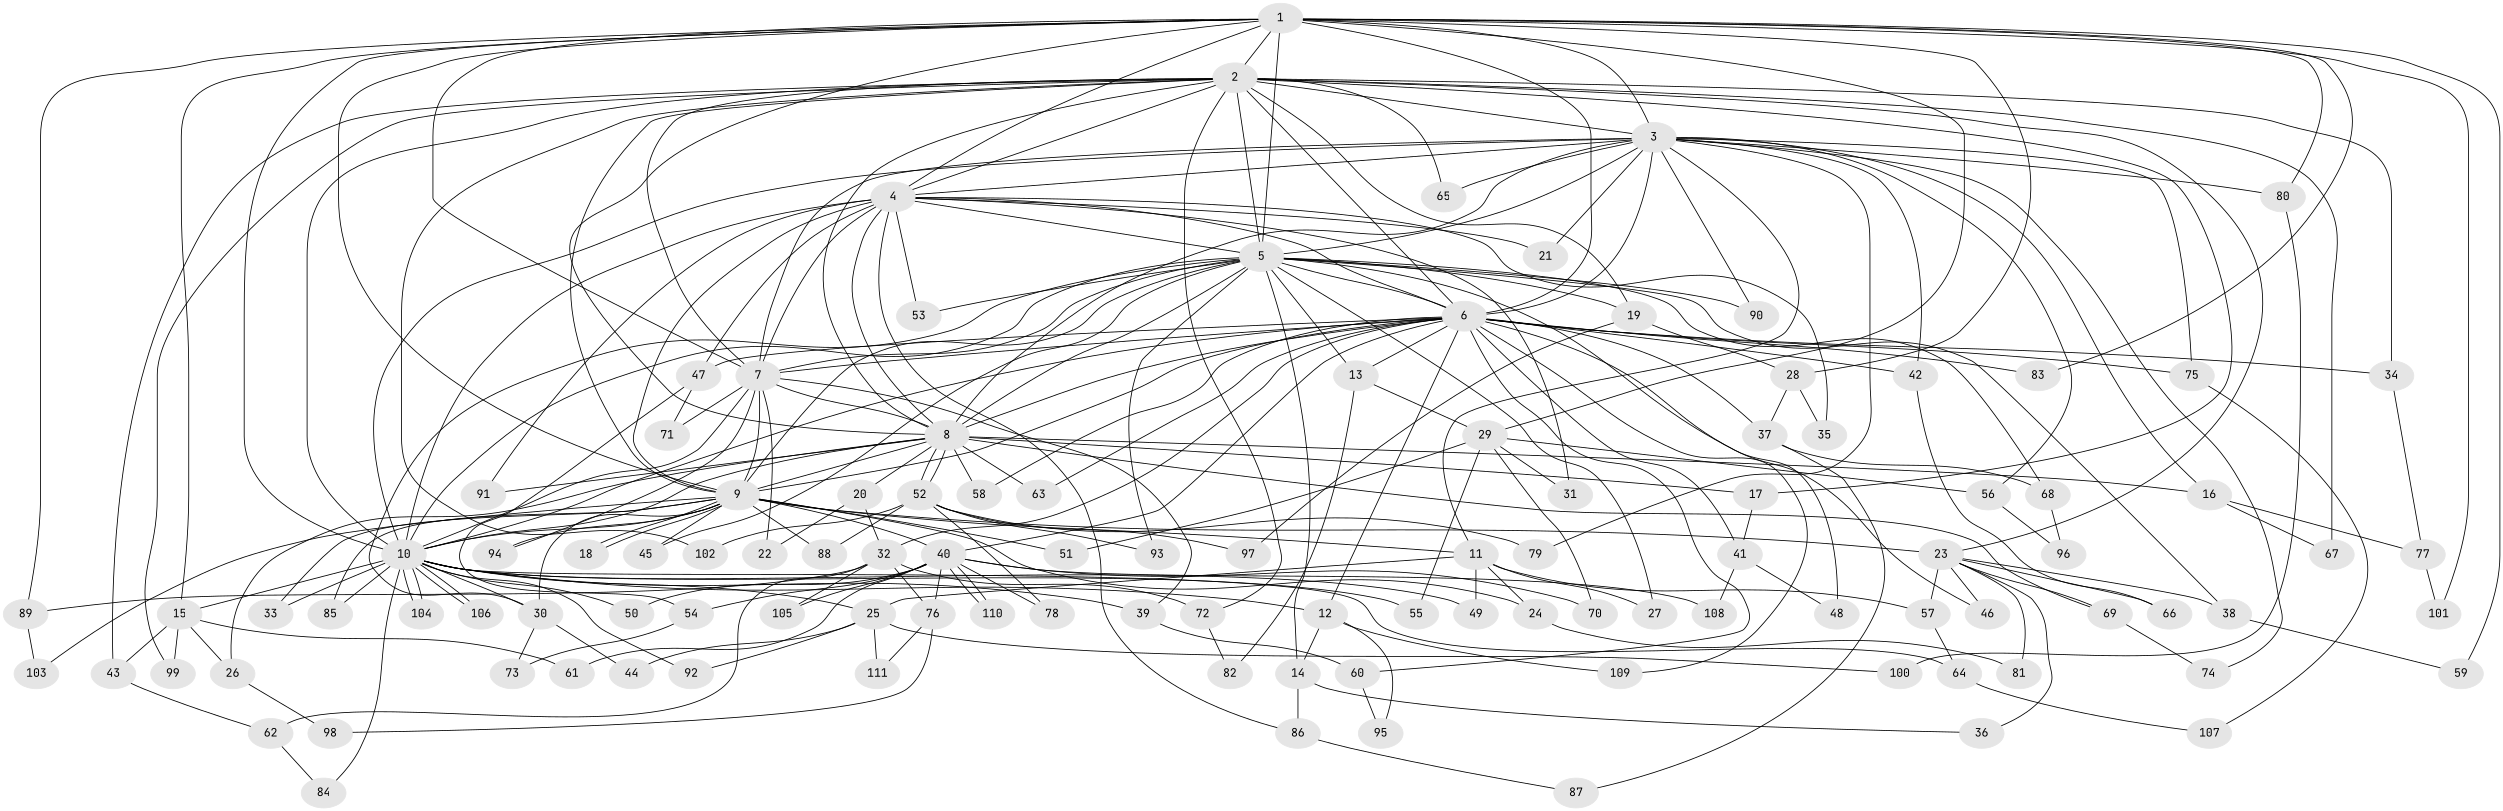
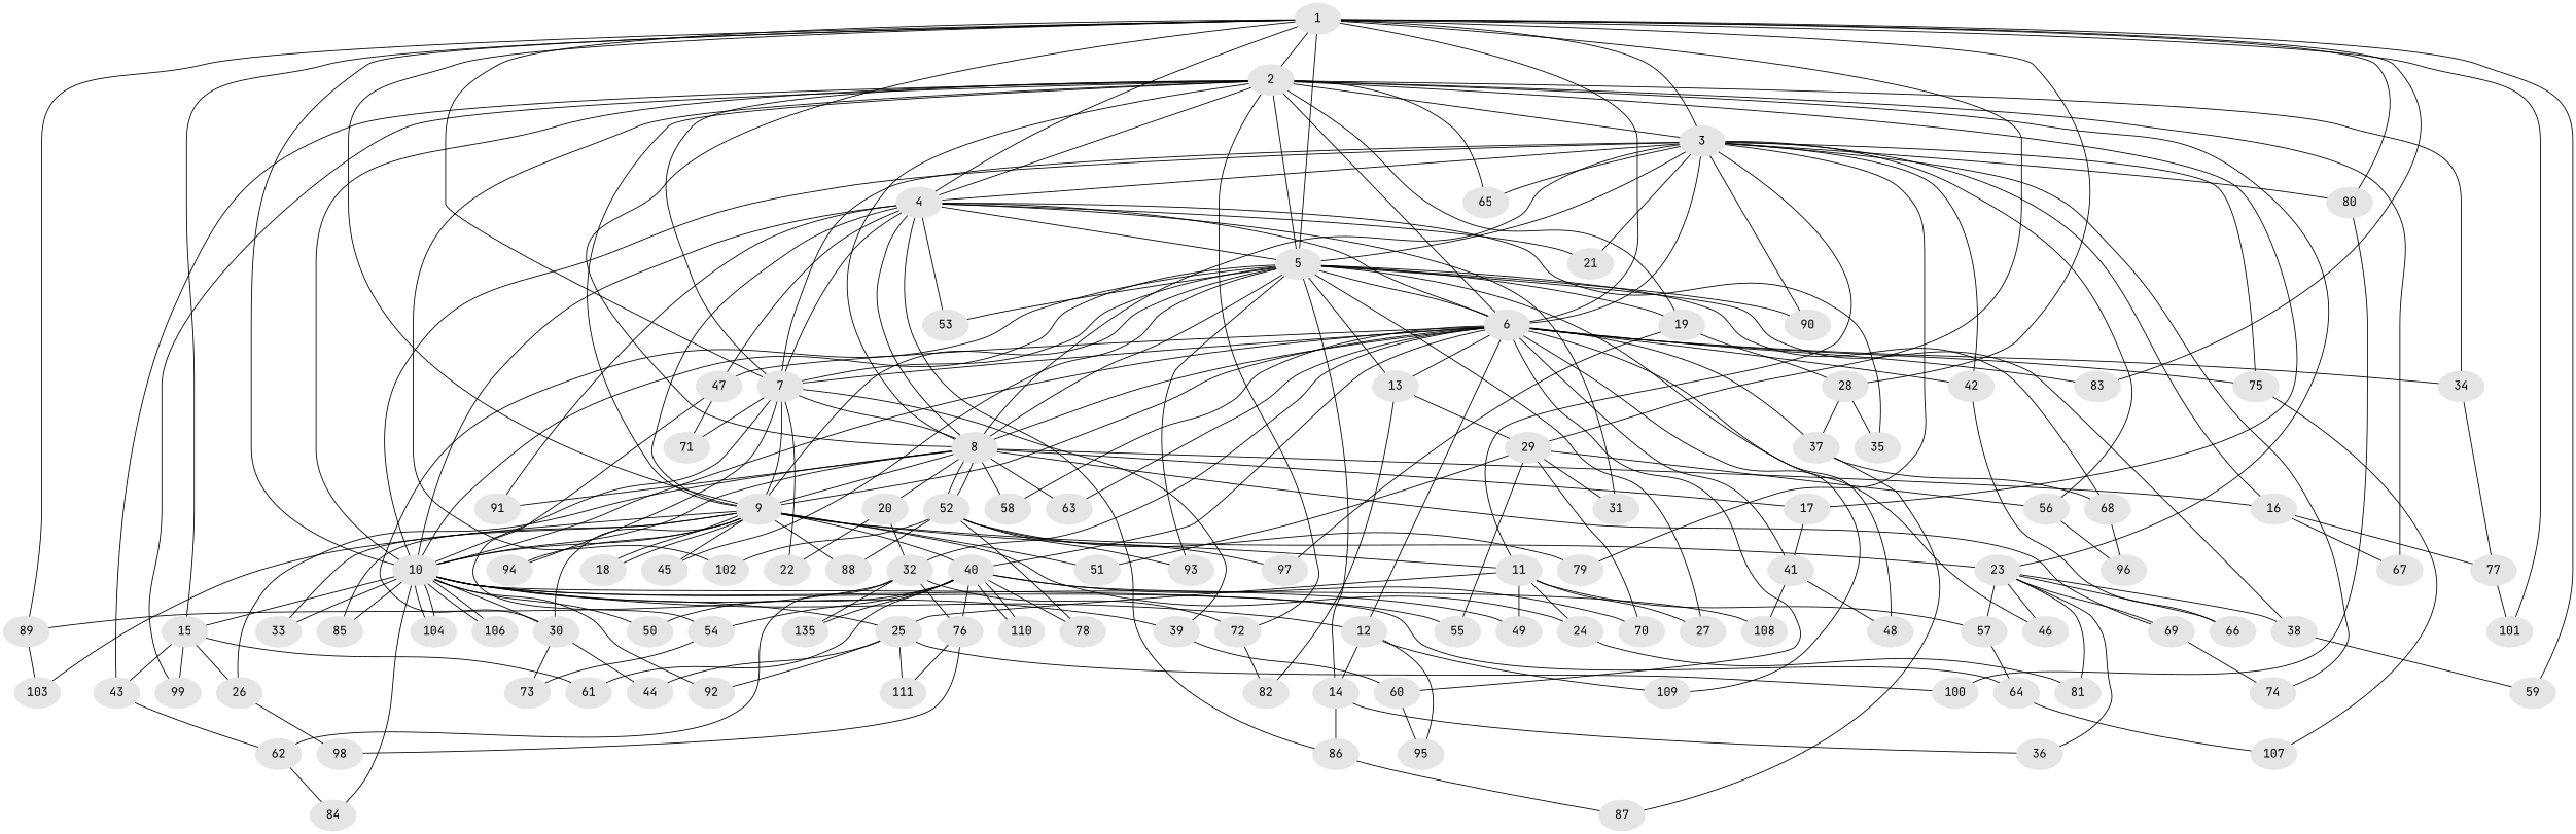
  graph {
    fontname="JetBrains Mono"
    node [color=gray90 fontname="JetBrains Mono" style=filled]
    edge [fontname="JetBrains Mono"]
    1
    2
    3
    4
    5
    6
    7
    8
    9
    10
    15
    28
    29
    59
    80
    83
    89
    101
    17
    19
    23
    34
    43
    65
    67
    72
    99
    102
    11
    16
    21
    42
    56
    74
    75
    79
    90
    31
    35
    47
    53
    86
    91
    13
    14
    27
    30
    38
    45
    48
    68
    93
    12
    32
    37
    40
    41
    46
    58
    60
    63
    109
    22
    39
    71
    94
    20
    26
    52
    69
    18
    24
    33
    51
    85
    88
    103
    25
    49
    50
    55
    64
    84
    92
    104
    106
    61
    70
    100
    97
    57
    36
    66
    81
    77
    62
    82
    96
    107
    54
    87
    44
    73
    95
    76
-   105
+   105 [label=135]
    78
    108
    110
    98
    111
    1 -- 2
    1 -- 3
    1 -- 4
    1 -- 5
    1 -- 6
    1 -- 7
    1 -- 8
    1 -- 9
    1 -- 10
    1 -- 15
    1 -- 28
    1 -- 29
    1 -- 59
    1 -- 80
    1 -- 83
    1 -- 89
    1 -- 101
    2 -- 3
    2 -- 4
    2 -- 5
    2 -- 6
    2 -- 7
    2 -- 8
    2 -- 9
    2 -- 10
    2 -- 17
    2 -- 19
    2 -- 23
    2 -- 34
    2 -- 43
    2 -- 65
    2 -- 67
    2 -- 72
    2 -- 99
    2 -- 102
    3 -- 4
    3 -- 5
    3 -- 6
    3 -- 7
    3 -- 8
    3 -- 10
    3 -- 80
    3 -- 65
    3 -- 11
    3 -- 16
    3 -- 21
    3 -- 42
    3 -- 56
    3 -- 74
    3 -- 75
    3 -- 79
    3 -- 90
    4 -- 5
    4 -- 6
    4 -- 7
    4 -- 8
    4 -- 9
    4 -- 10
    4 -- 21
    4 -- 31
    4 -- 35
    4 -- 47
    4 -- 53
    4 -- 86
    4 -- 91
    5 -- 6
    5 -- 7
    5 -- 8
    5 -- 9
    5 -- 10
    5 -- 19
    5 -- 90
    5 -- 53
    5 -- 13
    5 -- 14
    5 -- 27
    5 -- 30
    5 -- 38
    5 -- 45
    5 -- 48
    5 -- 68
    5 -- 93
    6 -- 7
    6 -- 8
    6 -- 9
    6 -- 10
    6 -- 83
    6 -- 34
    6 -- 42
    6 -- 75
    6 -- 47
    6 -- 13
    6 -- 12
    6 -- 32
    6 -- 37
    6 -- 40
    6 -- 41
    6 -- 46
    6 -- 58
    6 -- 60
    6 -- 63
    6 -- 109
    7 -- 8
    7 -- 9
    7 -- 10
    7 -- 22
    7 -- 39
    7 -- 71
    7 -- 94
    8 -- 9
    8 -- 10
    8 -- 17
    8 -- 16
    8 -- 91
    8 -- 58
    8 -- 63
    8 -- 20
    8 -- 26
    8 -- 52
    8 -- 52
    8 -- 69
    9 -- 10
    9 -- 23
    9 -- 11
    9 -- 30
    9 -- 45
    9 -- 40
    9 -- 94
    9 -- 18
    9 -- 18
    9 -- 24
    9 -- 33
    9 -- 51
    9 -- 85
    9 -- 88
    9 -- 103
    10 -- 15
    10 -- 30
    10 -- 12
    10 -- 39
    10 -- 33
    10 -- 85
    10 -- 25
    10 -- 49
    10 -- 50
    10 -- 55
    10 -- 64
    10 -- 84
    10 -- 92
    10 -- 104
    10 -- 104
    10 -- 106
    10 -- 106
    15 -- 43
    15 -- 99
    15 -- 26
    15 -- 61
    28 -- 35
    28 -- 37
    29 -- 56
    29 -- 31
    29 -- 51
    29 -- 55
    29 -- 70
    80 -- 100
    89 -- 103
    17 -- 41
    19 -- 28
    19 -- 97
    23 -- 38
    23 -- 46
    23 -- 69
    23 -- 57
    23 -- 36
    23 -- 66
    23 -- 81
    34 -- 77
    43 -- 62
    72 -- 82
    11 -- 27
    11 -- 24
    11 -- 25
    11 -- 49
    11 -- 57
    16 -- 67
    16 -- 77
    42 -- 66
    56 -- 96
    75 -- 107
    47 -- 71
    47 -- 54
    86 -- 87
    13 -- 29
    13 -- 82
    14 -- 86
    14 -- 36
    30 -- 44
    30 -- 73
    38 -- 59
    68 -- 96
    12 -- 14
    12 -- 109
    12 -- 95
    32 -- 89
    32 -- 72
    32 -- 62
    32 -- 76
    32 -- 105
    37 -- 68
    37 -- 87
    40 -- 50
    40 -- 61
    40 -- 70
    40 -- 54
    40 -- 76
    40 -- 105
    40 -- 78
    40 -- 108
    40 -- 110
    40 -- 110
    41 -- 48
    41 -- 108
    60 -- 95
    39 -- 60
    20 -- 32
    20 -- 22
    26 -- 98
    52 -- 102
    52 -- 79
    52 -- 93
    52 -- 88
    52 -- 97
    52 -- 78
    69 -- 74
    24 -- 81
    25 -- 92
    25 -- 100
    25 -- 44
    25 -- 111
    64 -- 107
    57 -- 64
    77 -- 101
    62 -- 84
    54 -- 73
    76 -- 98
    76 -- 111
  }
